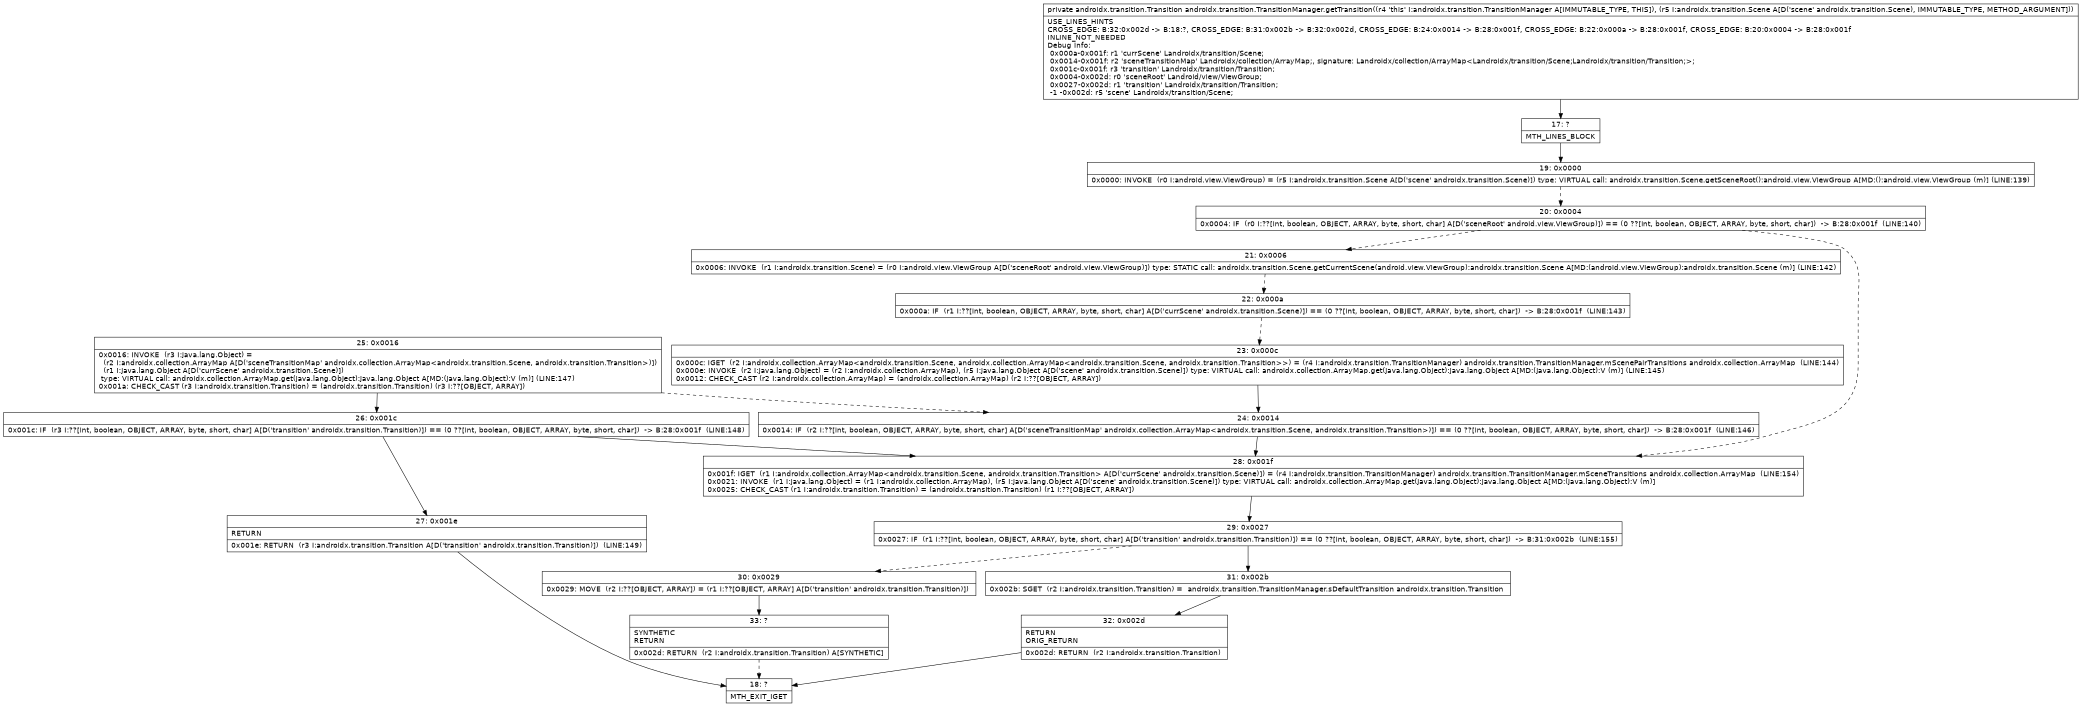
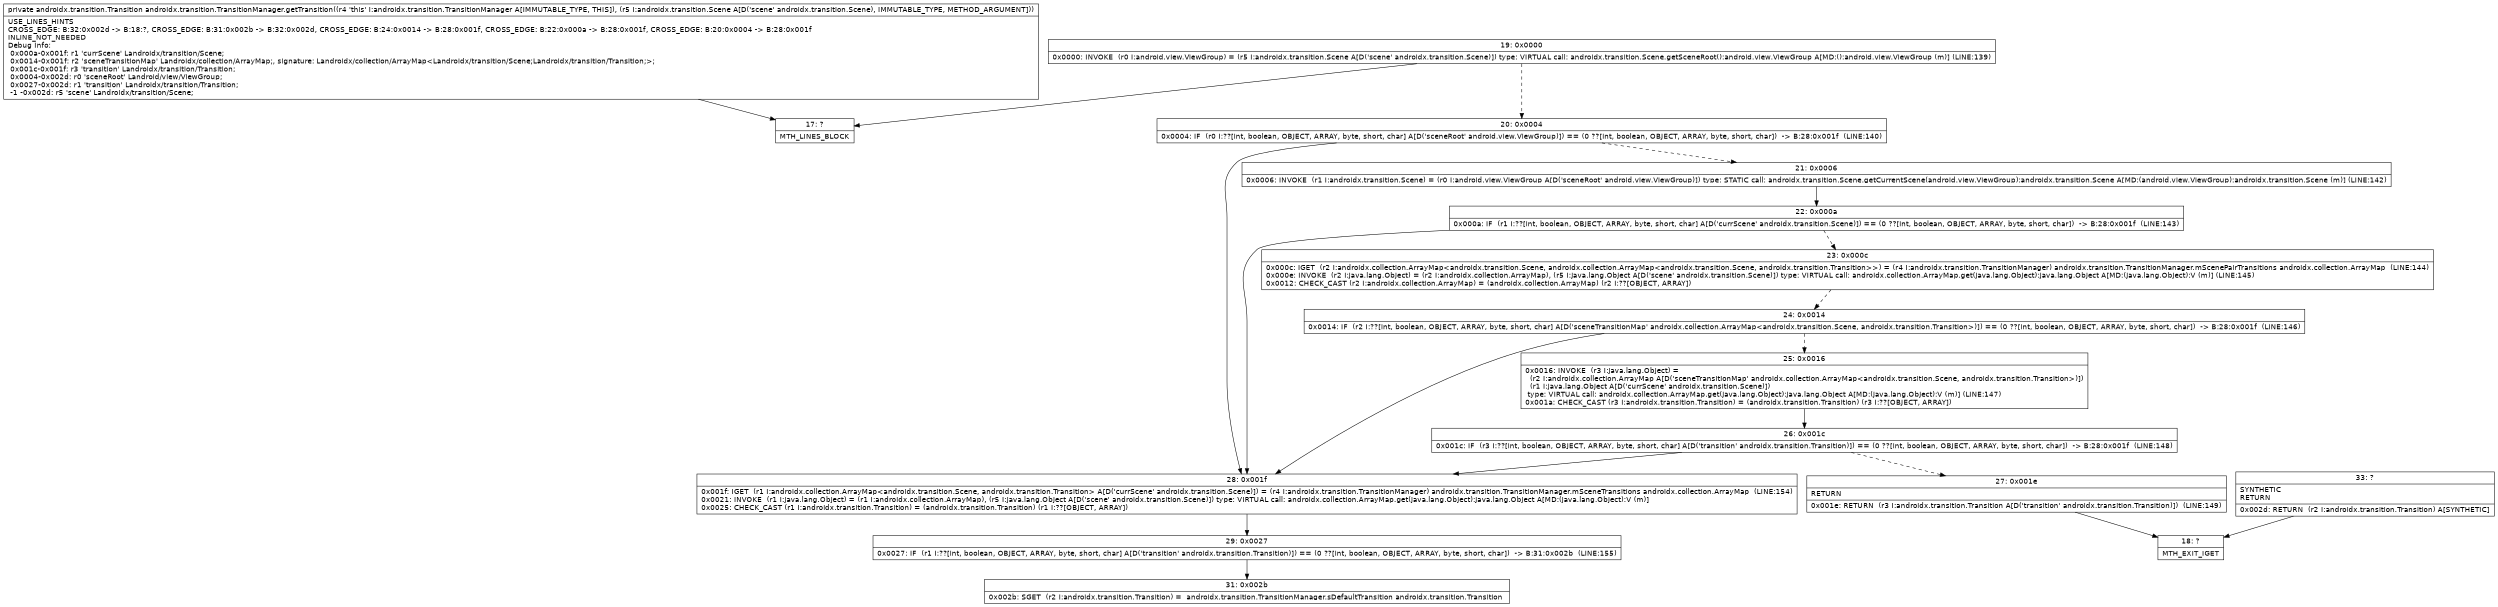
  digraph {
    fontname="DejaVu Sans"
    node [fontname="DejaVu Sans" shape=record]
    edge [fontname="DejaVu Sans"]
    n1 [label="{17\:\ ?|MTH_LINES_BLOCK\l}"]
    n2 [label="{19\:\ 0x0000|0x0000: INVOKE  (r0 I:android.view.ViewGroup) = (r5 I:androidx.transition.Scene A[D('scene' androidx.transition.Scene)]) type: VIRTUAL call: androidx.transition.Scene.getSceneRoot():android.view.ViewGroup A[MD:():android.view.ViewGroup (m)] (LINE:139)\l}"]
    n3 [label="{20\:\ 0x0004|0x0004: IF  (r0 I:??[int, boolean, OBJECT, ARRAY, byte, short, char] A[D('sceneRoot' android.view.ViewGroup)]) == (0 ??[int, boolean, OBJECT, ARRAY, byte, short, char])  \-\> B:28:0x001f  (LINE:140)\l}"]
    n4 [label="{21\:\ 0x0006|0x0006: INVOKE  (r1 I:androidx.transition.Scene) = (r0 I:android.view.ViewGroup A[D('sceneRoot' android.view.ViewGroup)]) type: STATIC call: androidx.transition.Scene.getCurrentScene(android.view.ViewGroup):androidx.transition.Scene A[MD:(android.view.ViewGroup):androidx.transition.Scene (m)] (LINE:142)\l}"]
    n5 [label="{28\:\ 0x001f|0x001f: IGET  (r1 I:androidx.collection.ArrayMap\<androidx.transition.Scene, androidx.transition.Transition\> A[D('currScene' androidx.transition.Scene)]) = (r4 I:androidx.transition.TransitionManager) androidx.transition.TransitionManager.mSceneTransitions androidx.collection.ArrayMap  (LINE:154)\l0x0021: INVOKE  (r1 I:java.lang.Object) = (r1 I:androidx.collection.ArrayMap), (r5 I:java.lang.Object A[D('scene' androidx.transition.Scene)]) type: VIRTUAL call: androidx.collection.ArrayMap.get(java.lang.Object):java.lang.Object A[MD:(java.lang.Object):V (m)]\l0x0025: CHECK_CAST (r1 I:androidx.transition.Transition) = (androidx.transition.Transition) (r1 I:??[OBJECT, ARRAY]) \l}"]
    n6 [label="{22\:\ 0x000a|0x000a: IF  (r1 I:??[int, boolean, OBJECT, ARRAY, byte, short, char] A[D('currScene' androidx.transition.Scene)]) == (0 ??[int, boolean, OBJECT, ARRAY, byte, short, char])  \-\> B:28:0x001f  (LINE:143)\l}"]
    n7 [label="{29\:\ 0x0027|0x0027: IF  (r1 I:??[int, boolean, OBJECT, ARRAY, byte, short, char] A[D('transition' androidx.transition.Transition)]) == (0 ??[int, boolean, OBJECT, ARRAY, byte, short, char])  \-\> B:31:0x002b  (LINE:155)\l}"]
    n8 [label="{23\:\ 0x000c|0x000c: IGET  (r2 I:androidx.collection.ArrayMap\<androidx.transition.Scene, androidx.collection.ArrayMap\<androidx.transition.Scene, androidx.transition.Transition\>\>) = (r4 I:androidx.transition.TransitionManager) androidx.transition.TransitionManager.mScenePairTransitions androidx.collection.ArrayMap  (LINE:144)\l0x000e: INVOKE  (r2 I:java.lang.Object) = (r2 I:androidx.collection.ArrayMap), (r5 I:java.lang.Object A[D('scene' androidx.transition.Scene)]) type: VIRTUAL call: androidx.collection.ArrayMap.get(java.lang.Object):java.lang.Object A[MD:(java.lang.Object):V (m)] (LINE:145)\l0x0012: CHECK_CAST (r2 I:androidx.collection.ArrayMap) = (androidx.collection.ArrayMap) (r2 I:??[OBJECT, ARRAY]) \l}"]
    n9 [label="{24\:\ 0x0014|0x0014: IF  (r2 I:??[int, boolean, OBJECT, ARRAY, byte, short, char] A[D('sceneTransitionMap' androidx.collection.ArrayMap\<androidx.transition.Scene, androidx.transition.Transition\>)]) == (0 ??[int, boolean, OBJECT, ARRAY, byte, short, char])  \-\> B:28:0x001f  (LINE:146)\l}"]
    n10 [label="{25\:\ 0x0016|0x0016: INVOKE  (r3 I:java.lang.Object) = \l  (r2 I:androidx.collection.ArrayMap A[D('sceneTransitionMap' androidx.collection.ArrayMap\<androidx.transition.Scene, androidx.transition.Transition\>)])\l  (r1 I:java.lang.Object A[D('currScene' androidx.transition.Scene)])\l type: VIRTUAL call: androidx.collection.ArrayMap.get(java.lang.Object):java.lang.Object A[MD:(java.lang.Object):V (m)] (LINE:147)\l0x001a: CHECK_CAST (r3 I:androidx.transition.Transition) = (androidx.transition.Transition) (r3 I:??[OBJECT, ARRAY]) \l}"]
    n11 [label="{26\:\ 0x001c|0x001c: IF  (r3 I:??[int, boolean, OBJECT, ARRAY, byte, short, char] A[D('transition' androidx.transition.Transition)]) == (0 ??[int, boolean, OBJECT, ARRAY, byte, short, char])  \-\> B:28:0x001f  (LINE:148)\l}"]
    n12 [label="{27\:\ 0x001e|RETURN\l|0x001e: RETURN  (r3 I:androidx.transition.Transition A[D('transition' androidx.transition.Transition)])  (LINE:149)\l}"]
    n13 [label="{18\:\ ?|MTH_EXIT_IGET\l}"]
-   n14 [label="{30\:\ 0x0029|0x0029: MOVE  (r2 I:??[OBJECT, ARRAY]) = (r1 I:??[OBJECT, ARRAY] A[D('transition' androidx.transition.Transition)]) \l}"]
    n15 [label="{31\:\ 0x002b|0x002b: SGET  (r2 I:androidx.transition.Transition) =  androidx.transition.TransitionManager.sDefaultTransition androidx.transition.Transition \l}"]
    n16 [label="{33\:\ ?|SYNTHETIC\lRETURN\l|0x002d: RETURN  (r2 I:androidx.transition.Transition) A[SYNTHETIC]\l}"]
-   n17 [label="{32\:\ 0x002d|RETURN\lORIG_RETURN\l|0x002d: RETURN  (r2 I:androidx.transition.Transition) \l}"]
    n18 [label="{private androidx.transition.Transition androidx.transition.TransitionManager.getTransition((r4 'this' I:androidx.transition.TransitionManager A[IMMUTABLE_TYPE, THIS]), (r5 I:androidx.transition.Scene A[D('scene' androidx.transition.Scene), IMMUTABLE_TYPE, METHOD_ARGUMENT]))  | USE_LINES_HINTS\lCROSS_EDGE: B:32:0x002d \-\> B:18:?, CROSS_EDGE: B:31:0x002b \-\> B:32:0x002d, CROSS_EDGE: B:24:0x0014 \-\> B:28:0x001f, CROSS_EDGE: B:22:0x000a \-\> B:28:0x001f, CROSS_EDGE: B:20:0x0004 \-\> B:28:0x001f\lINLINE_NOT_NEEDED\lDebug Info:\l  0x000a\-0x001f: r1 'currScene' Landroidx\/transition\/Scene;\l  0x0014\-0x001f: r2 'sceneTransitionMap' Landroidx\/collection\/ArrayMap;, signature: Landroidx\/collection\/ArrayMap\<Landroidx\/transition\/Scene;Landroidx\/transition\/Transition;\>;\l  0x001c\-0x001f: r3 'transition' Landroidx\/transition\/Transition;\l  0x0004\-0x002d: r0 'sceneRoot' Landroid\/view\/ViewGroup;\l  0x0027\-0x002d: r1 'transition' Landroidx\/transition\/Transition;\l  \-1 \-0x002d: r5 'scene' Landroidx\/transition\/Scene;\l}"]
-   n1 -> n2
+   n2 -> n1
    n2 -> n3 [style=dashed]
    n3 -> n4 [style=dashed]
-   n3 -> n5 [style=dashed]
-   n4 -> n6 [style=dashed]
+   n3 -> n5
+   n4 -> n6
    n5 -> n7
+   n6 -> n5
    n6 -> n8 [style=dashed]
-   n7 -> n14 [style=dashed]
    n7 -> n15
-   n8 -> n9
+   n8 -> n9 [style=dashed]
    n9 -> n5
-   n10 -> n9 [style=dashed]
+   n9 -> n10 [style=dashed]
    n10 -> n11
    n11 -> n5
-   n11 -> n12 [style=solid]
+   n11 -> n12 [style=dashed]
    n12 -> n13
-   n14 -> n16
-   n15 -> n17
-   n16 -> n13 [style=dashed]
-   n17 -> n13
+   n16 -> n13
    n18 -> n1
  }
